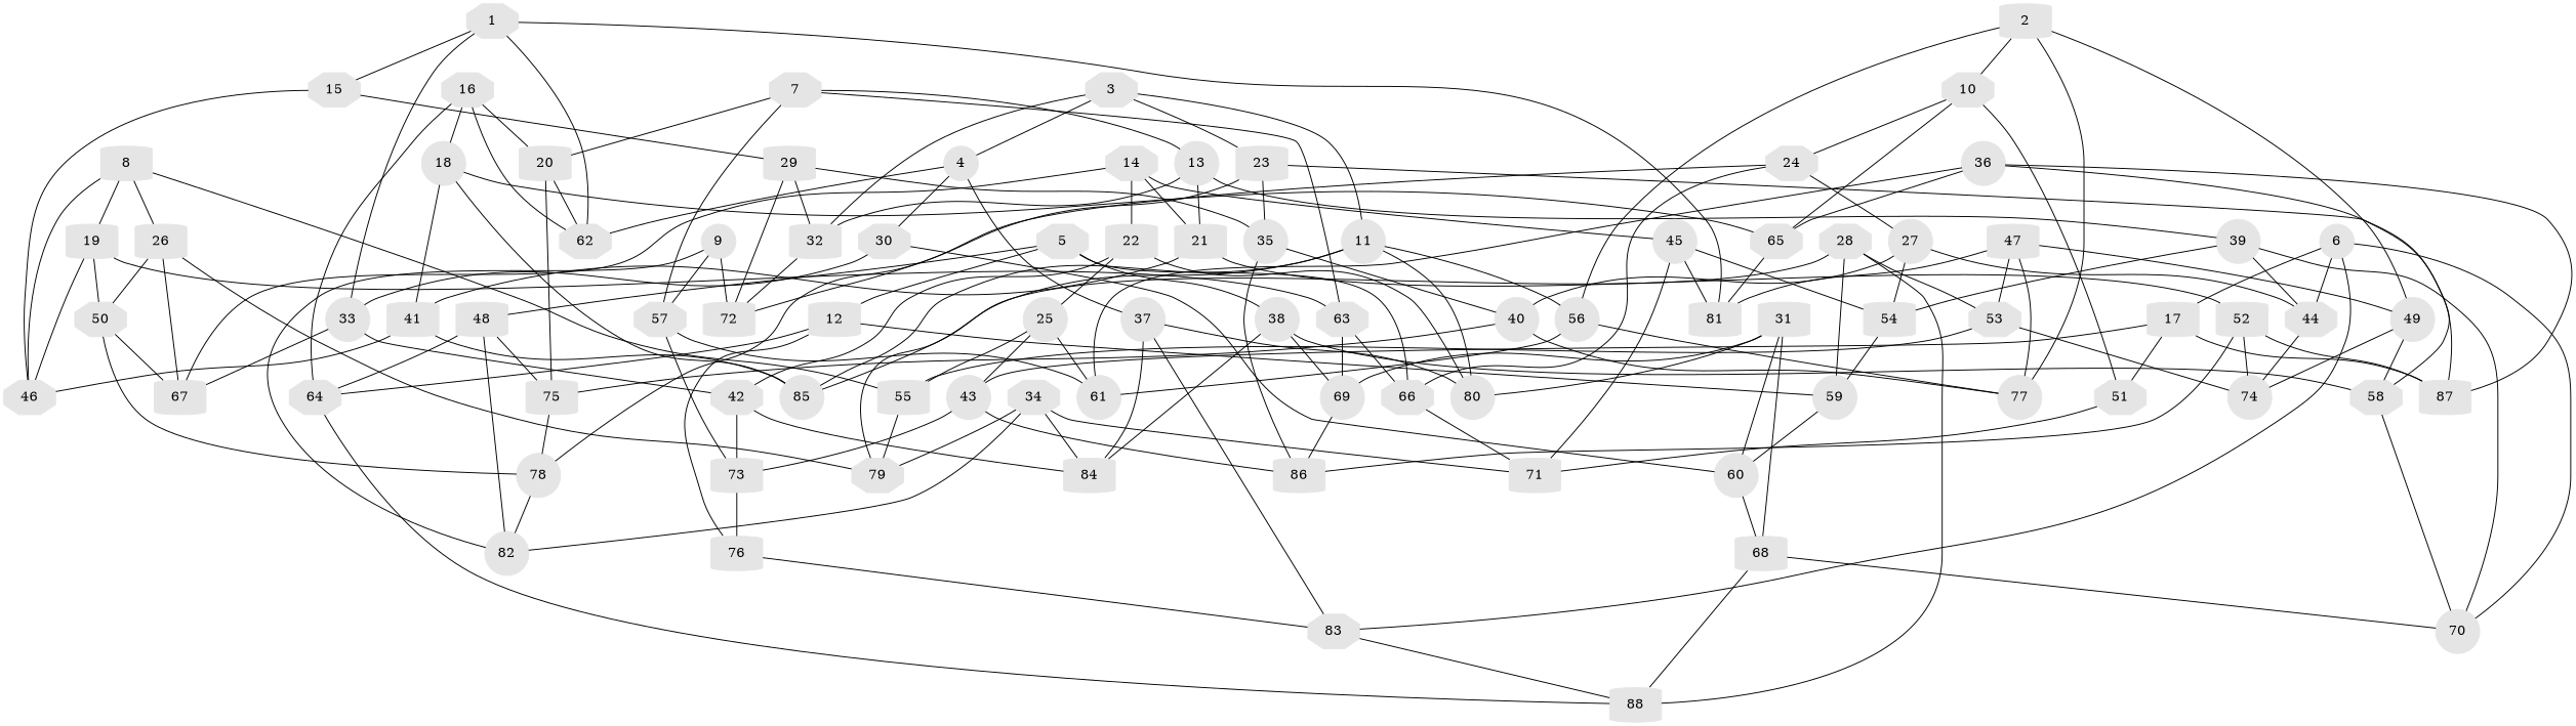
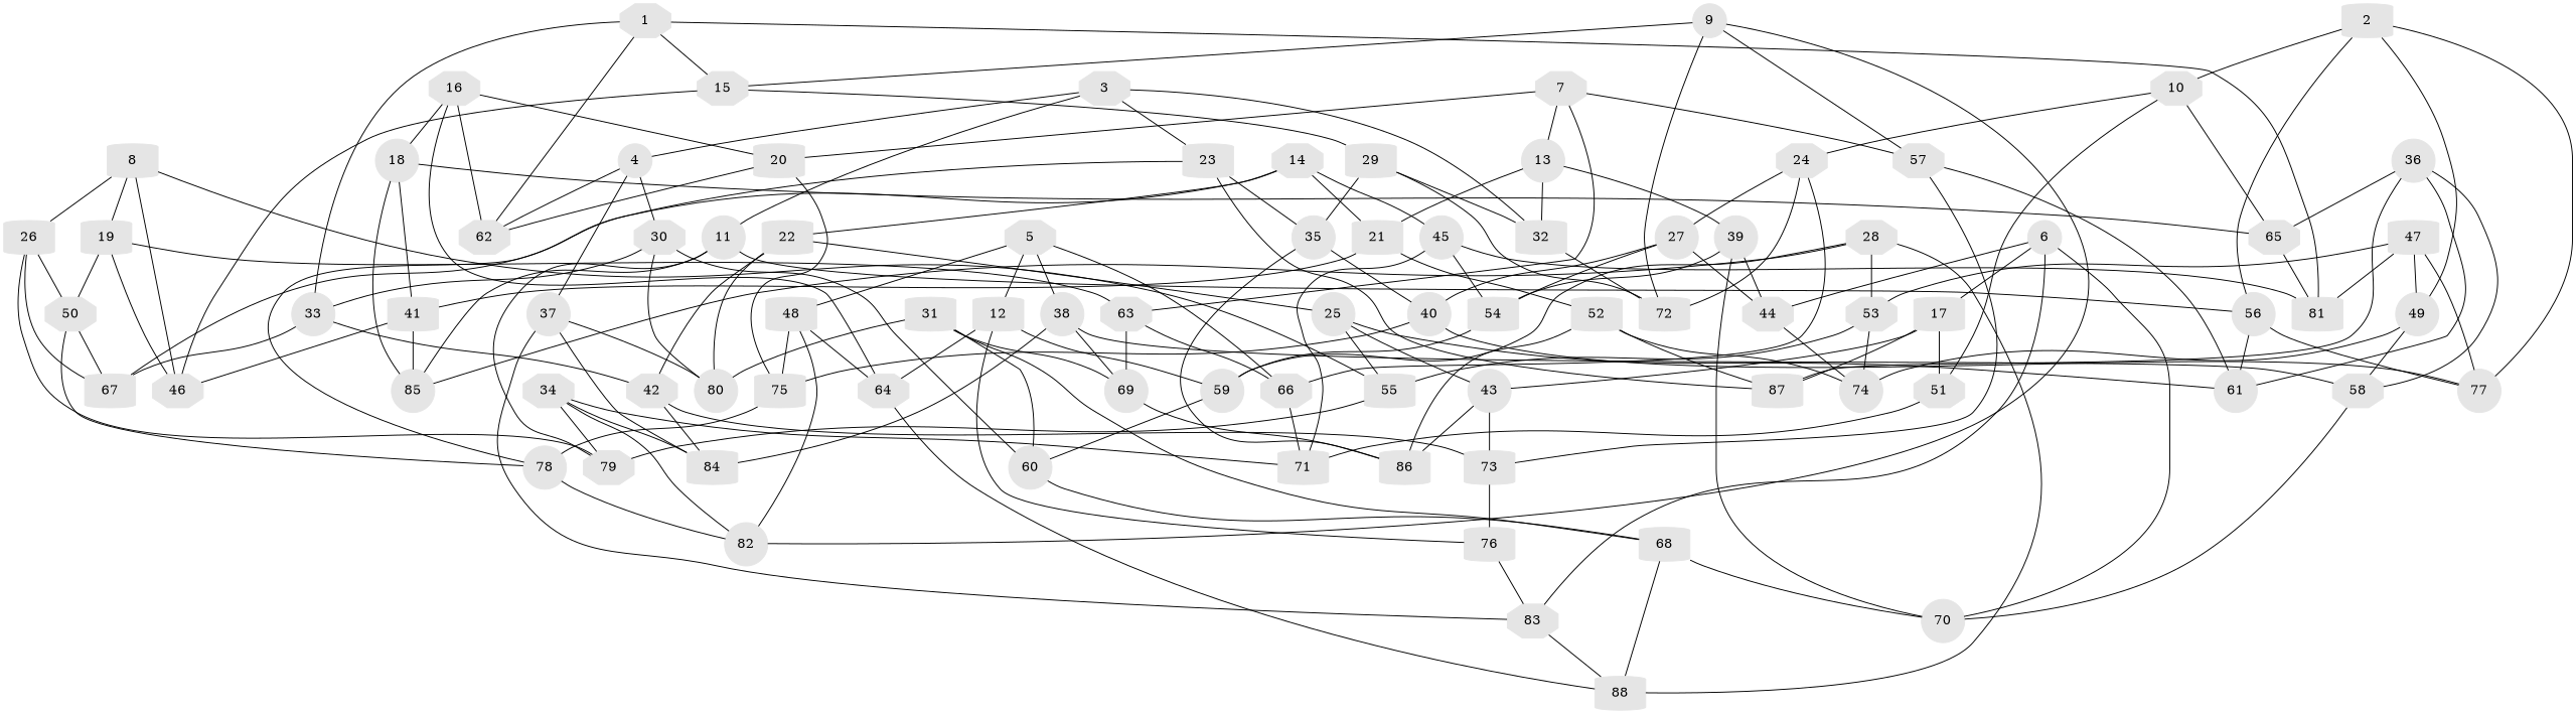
  graph {
    fontname="DejaVu Serif"
    node [color=gray90 fontname="DejaVu Serif" shape=cylinder style=filled]
    edge [fontname="DejaVu Serif"]
    1 [shape=octagon]
    15 [shape=octagon]
    33 [shape=circle]
    62 [shape=octagon]
    81
    46 [shape=octagon]
    29
    67
    42 [shape=octagon]
    10 [shape=octagon]
    2
    49 [shape=circle]
    56 [shape=circle]
    77 [shape=circle]
    24 [shape=octagon]
    51 [shape=octagon]
    65 [shape=octagon]
    58 [shape=octagon]
    74 [shape=circle]
    61 [shape=circle]
    3 [shape=octagon]
    4 [shape=circle]
    11 [shape=circle]
    23
    32
    30 [shape=octagon]
    37 [shape=circle]
    79 [shape=octagon]
    85 [shape=circle]
    87
    35 [shape=circle]
    78 [shape=circle]
    72
    80 [shape=circle]
    60 [shape=circle]
    83 [shape=octagon]
    84
    5 [shape=octagon]
    12
    38 [shape=circle]
    48
    66 [shape=octagon]
    59 [shape=circle]
    64 [shape=octagon]
    76
    69 [shape=circle]
    82 [shape=circle]
    75
    71
    6 [shape=circle]
    17
    44 [shape=octagon]
    70 [shape=circle]
    43 [shape=circle]
    88
    7 [shape=octagon]
    13 [shape=circle]
    20
    57 [shape=octagon]
    63 [shape=octagon]
    21
    39 [shape=circle]
    73
    8
    19
    26
    55
    50 [shape=octagon]
    9 [shape=circle]
    27 [shape=circle]
    41
    52
    54
    14 [shape=octagon]
    22
    45 [shape=circle]
    25 [shape=circle]
    16 [shape=octagon]
    18 [shape=circle]
    86
    40 [shape=circle]
    28 [shape=octagon]
    53 [shape=octagon]
    68
    31
    34 [shape=octagon]
    36 [shape=circle]
    47
    1 -- 15
    1 -- 33
    1 -- 62
    1 -- 81
    15 -- 46
    15 -- 29
    33 -- 67
    33 -- 42
    29 -- 32
    29 -- 35
    29 -- 72
    42 -- 84
    42 -- 73
    10 -- 24
    10 -- 51
    10 -- 65
    2 -- 10
    2 -- 49
    2 -- 56
    2 -- 77
    49 -- 58
    49 -- 74
    56 -- 77
    56 -- 61
    24 -- 72
    24 -- 66
    24 -- 27
    51 -- 71
    65 -- 81
    58 -- 70
    3 -- 4
    3 -- 11
    3 -- 23
    3 -- 32
    4 -- 62
    4 -- 30
    4 -- 37
    11 -- 56
    11 -- 79
    11 -- 85
    23 -- 87
    23 -- 35
    23 -- 78
    32 -- 72
    30 -- 33
-   11 -- 80
+   30 -- 80
    30 -- 60
    37 -- 80
    37 -- 83
    37 -- 84
    35 -- 86
    35 -- 40
    78 -- 82
    60 -- 68
    83 -- 88
    5 -- 12
    5 -- 38
    5 -- 48
    5 -- 66
    12 -- 59
    12 -- 64
    12 -- 76
    38 -- 58
    38 -- 84
    38 -- 69
    48 -- 64
    48 -- 82
    48 -- 75
    66 -- 71
    59 -- 60
    64 -- 88
    76 -- 83
    69 -- 86
    75 -- 78
    6 -- 83
    6 -- 17
    6 -- 44
    6 -- 70
    17 -- 51
    17 -- 87
    17 -- 43
    44 -- 74
    43 -- 73
    43 -- 86
    7 -- 13
    7 -- 20
    7 -- 57
    7 -- 63
    13 -- 32
    13 -- 21
    13 -- 39
    20 -- 62
    20 -- 75
    57 -- 61
    57 -- 73
    63 -- 66
    63 -- 69
    21 -- 41
    21 -- 52
    39 -- 44
    39 -- 70
    39 -- 54
    73 -- 76
    8 -- 46
    8 -- 19
    8 -- 26
    8 -- 55
    19 -- 46
    19 -- 63
    19 -- 50
    26 -- 67
    26 -- 79
    26 -- 50
    55 -- 79
    50 -- 67
    50 -- 78
+   9 -- 15
    9 -- 72
    9 -- 82
    9 -- 57
    27 -- 44
    27 -- 54
    27 -- 40
    41 -- 46
    41 -- 85
    52 -- 74
    52 -- 87
    52 -- 86
    54 -- 59
    14 -- 67
    14 -- 21
    14 -- 22
    14 -- 45
    22 -- 42
    22 -- 80
    22 -- 25
    45 -- 81
    45 -- 71
    45 -- 54
    25 -- 61
    25 -- 43
    25 -- 55
    16 -- 62
    16 -- 64
    16 -- 20
    16 -- 18
    18 -- 65
    18 -- 85
    18 -- 41
    40 -- 77
    40 -- 75
    28 -- 85
    28 -- 59
    28 -- 88
    28 -- 53
    53 -- 74
    53 -- 55
    68 -- 70
    68 -- 88
    31 -- 80
    31 -- 60
    31 -- 69
    31 -- 68
    34 -- 79
    34 -- 84
    34 -- 82
    34 -- 71
    36 -- 65
    36 -- 58
    36 -- 61
    36 -- 87
    47 -- 81
    47 -- 49
    47 -- 77
    47 -- 53
  }
